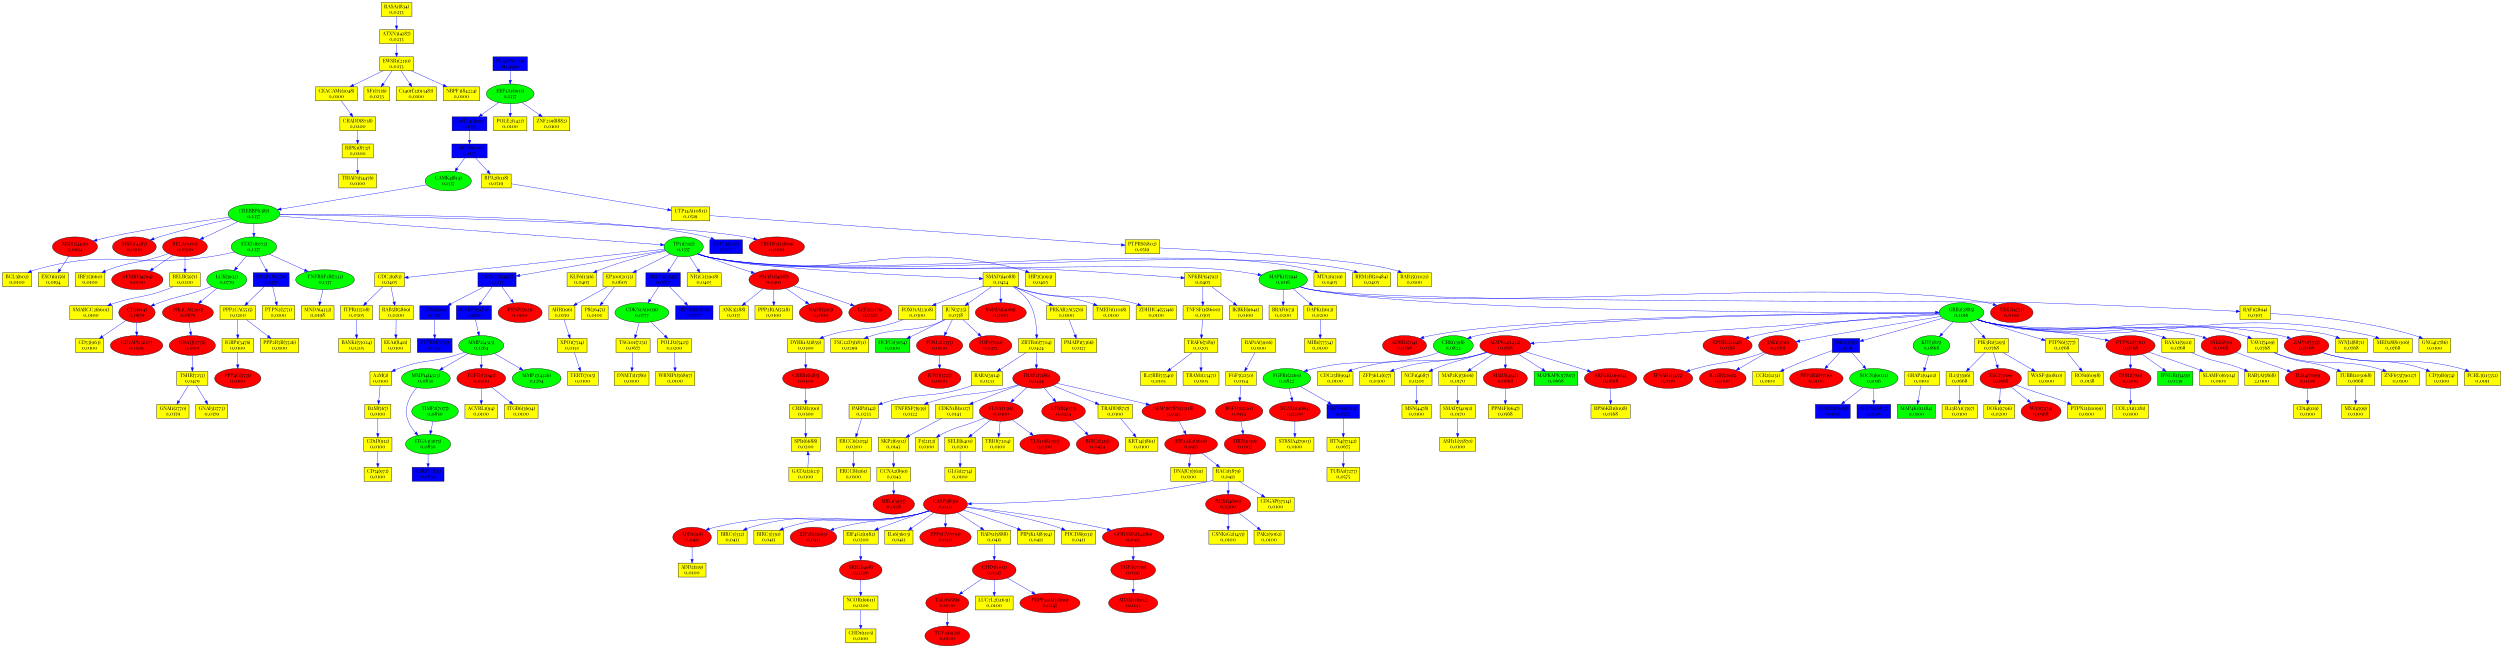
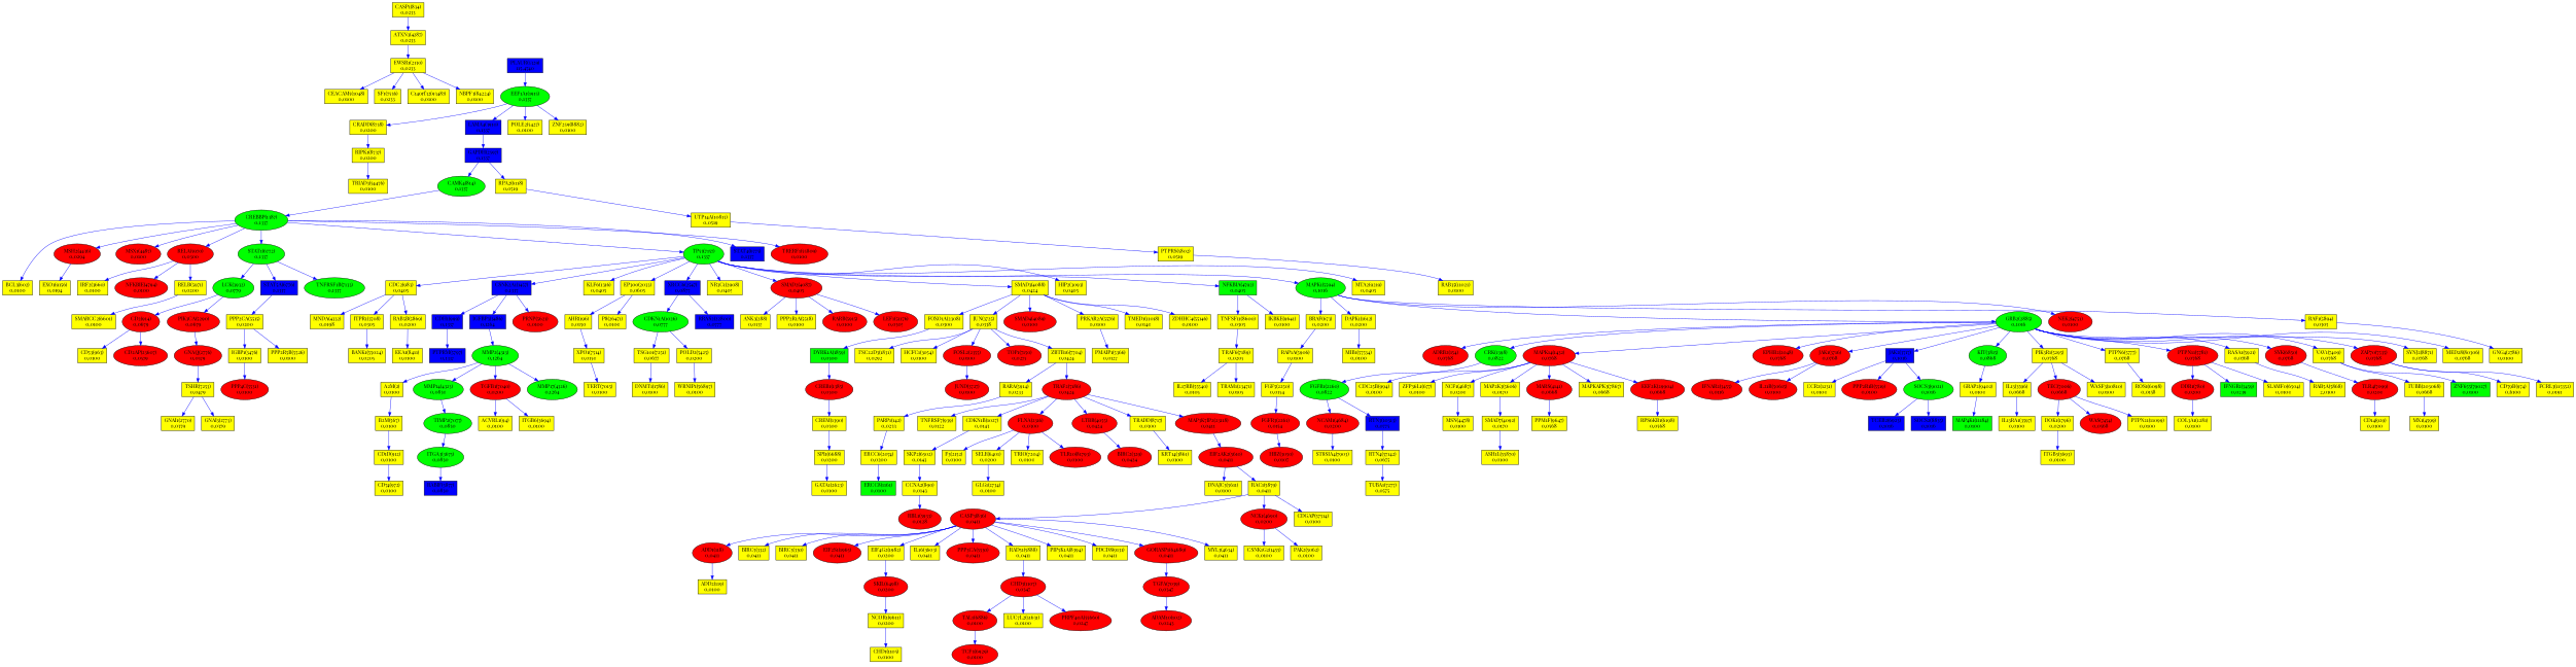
  digraph {
    fontname="Playfair Display"
    node [fillcolor=yellow fontname="Playfair Display" shape=box style=filled]
    edge [color=blue fontname="Playfair Display"]
    n1 [fillcolor=red label="ADD1(118)\n0,0411" shape=ellipse]
    n2 [label="ADD2(119)\n0,0100"]
    n3 [label="PARP1(142)\n0,0233"]
    n4 [label="ERCC6(2074)\n0,0200"]
-   n5 [label="RASA1(834)\n0,0233"]
+   n5 [label="CASP1(834)\n0,0233"]
    n6 [label="ATXN3(4287)\n0,0233"]
-   n7 [label="ERCC8(1161)\n0,0100"]
+   n7 [fillcolor=green label="ERCC8(1161)\n0,0100"]
    n8 [fillcolor=red label="ADRB2(154)\n0,0768" shape=ellipse]
    n9 [label="AHR(196)\n0,0150"]
    n10 [label="XPO1(7514)\n0,0150"]
    n11 [label="TERT(7015)\n0,0100"]
    n12 [label="A2M(2)\n0,0100"]
    n13 [label="B2M(567)\n0,0100"]
    n14 [label="CD1D(912)\n0,0100"]
    n15 [label="ACVRL1(94)\n0,0100"]
    n16 [label="BIRC5(332)\n0,0411"]
    n17 [fillcolor=red label="ADAM10(102)\n0,0243" shape=ellipse]
    n18 [label="CD74(972)\n0,0100"]
    n19 [label="BRAF(673)\n0,0200"]
    n20 [label="RAP1A(5906)\n0,0100"]
    n21 [label="FGF5(2250)\n0,0154"]
    n22 [fillcolor=red label="DDR1(780)\n0,0200" shape=ellipse]
    n23 [label="COL3A1(1281)\n0,0100"]
    n24 [label="EWSR1(2130)\n0,0233"]
    n25 [fillcolor=red label="CASP3(836)\n0,0411" shape=ellipse]
    n26 [label="BIRC3(330)\n0,0411"]
    n27 [fillcolor=red label="EIF2S1(1965)\n0,0411" shape=ellipse]
    n28 [label="EIF4G2(1982)\n0,0200"]
    n29 [label="IL16(3603)\n0,0411"]
    n30 [fillcolor=red label="PPP3CA(5530)\n0,0411" shape=ellipse]
    n31 [label="RAD51(5888)\n0,0411"]
    n32 [label="PIP5K1A(8394)\n0,0411"]
    n33 [label="PDCD8(9131)\n0,0411"]
    n34 [fillcolor=red label="GORASP1(64689)\n0,0411" shape=ellipse]
+   n35 [label="MYL3(4634)\n0,0411"]
    n36 [fillcolor=red label="SKIL(6498)\n0,0200" shape=ellipse]
    n37 [fillcolor=red label="CHD3(1107)\n0,0347" shape=ellipse]
    n38 [fillcolor=red label="TGFA(7039)\n0,0347" shape=ellipse]
    n39 [fillcolor=red label="BIRC2(329)\n0,0424" shape=ellipse]
    n40 [fillcolor=red label="CD2(914)\n0,0679" shape=ellipse]
    n41 [label="CD53(963)\n0,0100"]
    n42 [fillcolor=red label="CD2AP(23607)\n0,0579" shape=ellipse]
    n43 [label="TNFRSF7(939)\n0,0122"]
    n44 [label="CCNA2(890)\n0,0143"]
    n45 [fillcolor=red label="RBL1(5933)\n0,0128" shape=ellipse]
    n46 [label="CDC2(983)\n0,0405"]
    n47 [label="ITPR1(3708)\n0,0305"]
    n48 [label="MNDA(4332)\n0,0198"]
    n49 [label="RAB5B(5869)\n0,0200"]
    n50 [label="BANK1(55024)\n0,0205"]
    n51 [label="EEA1(8411)\n0,0100"]
    n52 [fillcolor=blue label="CDH1(999)\n0,1337"]
    n53 [fillcolor=blue label="PTPRM(5797)\n0,1337"]
    n54 [fillcolor=green label="CDKN1A(1026)\n0,0777" shape=ellipse]
    n55 [label="TSG101(7251)\n0,0677"]
    n56 [label="POLD2(5425)\n0,0200"]
    n57 [label="DNMT1(1786)\n0,0100"]
    n58 [label="WRNIP1(56897)\n0,0100"]
    n59 [fillcolor=red label="TAL1(6886)\n0,0100" shape=ellipse]
    n60 [label="LUC7L2(51631)\n0,0100"]
    n61 [fillcolor=red label="PRPF40A(55660)\n0,0247" shape=ellipse]
    n62 [fillcolor=red label="TCF3(6929)\n0,0100" shape=ellipse]
    n63 [label="CDC25B(994)\n0,0100"]
    n64 [label="CDKN1B(1027)\n0,0143"]
    n65 [label="SKP2(6502)\n0,0143"]
    n66 [label="CCR2(1231)\n0,0100"]
    n67 [label="BCL3(602)\n0,0100"]
    n68 [fillcolor=red label="CREB1(1385)\n0,0300" shape=ellipse]
    n69 [label="CREM(1390)\n0,0300"]
    n70 [label="SPI1(6688)\n0,0200"]
    n71 [fillcolor=green label="CREBBP(1387)\n0,1337" shape=ellipse]
    n72 [fillcolor=red label="MSH2(4436)\n0,0294" shape=ellipse]
    n73 [fillcolor=red label="MSX1(4487)\n0,0100" shape=ellipse]
    n74 [fillcolor=red label="RELA(5970)\n0,0300" shape=ellipse]
    n75 [fillcolor=green label="STAT1(6772)\n0,1337" shape=ellipse]
    n76 [fillcolor=green label="TP53(7157)\n0,1337" shape=ellipse]
    n77 [fillcolor=blue label="STAT4(6775)\n0,1337"]
    n78 [fillcolor=red label="TRERF1(55809)\n0,0100" shape=ellipse]
    n79 [label="EXO1(9156)\n0,0194"]
    n80 [label="IRF2(3660)\n0,0100"]
    n81 [fillcolor=red label="NFKBIE(4794)\n0,0100" shape=ellipse]
    n82 [label="RELB(5971)\n0,0200"]
    n83 [fillcolor=green label="LCK(3932)\n0,0779" shape=ellipse]
    n84 [fillcolor=blue label="STAT5A(6776)\n0,1337"]
    n85 [fillcolor=green label="TNFRSF1B(7133)\n0,1337" shape=ellipse]
    n86 [fillcolor=blue label="CSNK2A1(1457)\n0,1337"]
    n87 [label="KLF6(1316)\n0,0405"]
    n88 [label="EP300(2033)\n0,0605"]
    n89 [fillcolor=blue label="XRCC6(2547)\n0,0877"]
    n90 [label="NR3C1(2908)\n0,0405"]
    n91 [fillcolor=red label="SMAD2(4087)\n0,0405" shape=ellipse]
    n92 [label="SMAD3(4088)\n0,0424"]
    n93 [label="HIP2(3093)\n0,0405"]
-   n94 [label="NFKBIA(4792)\n0,0405"]
+   n94 [fillcolor=green label="NFKBIA(4792)\n0,0405"]
    n95 [fillcolor=green label="MAPK1(5594)\n0,1016" shape=ellipse]
    n96 [label="MTA2(9219)\n0,0405"]
-   n97 [label="RRM2B(50484)\n0,0405"]
    n98 [fillcolor=green label="CAMK4(814)\n0,1337" shape=ellipse]
    n99 [label="GATA1(2623)\n0,0100"]
    n100 [fillcolor=green label="CRK(1398)\n0,0822" shape=ellipse]
    n101 [fillcolor=green label="FGFR1(2260)\n0,0822" shape=ellipse]
    n102 [fillcolor=red label="NCAM1(4684)\n0,0200" shape=ellipse]
    n103 [fillcolor=blue label="RTN3(10313)\n0,0775"]
-   n104 [label="ZFP36L1(677)\n0,0300"]
+   n104 [label="ZFP36L1(677)\n0,0100"]
    n105 [fillcolor=blue label="IGFBP3(3486)\n0,1264"]
    n106 [fillcolor=red label="PRNP(5621)\n0,0100" shape=ellipse]
    n107 [fillcolor=green label="MMP2(4313)\n0,1264" shape=ellipse]
    n108 [fillcolor=red label="MAPK14(1432)\n0,0768" shape=ellipse]
    n109 [label="NCF1(4687)\n0,0200"]
    n110 [label="MAP2K3(5606)\n0,0170"]
    n111 [fillcolor=red label="MARS(4141)\n0,0668" shape=ellipse]
-   n112 [fillcolor=green label="MAPKAPK3(7867)\n0,0668"]
+   n112 [label="MAPKAPK3(7867)\n0,0668"]
    n113 [fillcolor=red label="EEF2K(29904)\n0,0668" shape=ellipse]
    n114 [label="MSN(4478)\n0,0100"]
    n115 [label="SMAD7(4092)\n0,0170"]
    n116 [label="PPM1F(9647)\n0,0568"]
    n117 [label="RPS6KB1(6198)\n0,0568"]
    n118 [label="CD14(929)\n0,0100"]
    n119 [label="DAPK1(1612)\n0,0200"]
    n120 [label="MIB1(57534)\n0,0100"]
-   n121 [label="TSC22D3(1831)\n0,0299"]
+   n121 [label="TSC22D3(1831)\n0,0292"]
    n122 [fillcolor=green label="EEF1A1(1915)\n0,1337" shape=ellipse]
    n123 [fillcolor=blue label="LAMA4(3910)\n0,1337"]
    n124 [label="POLE2(5427)\n0,0100"]
    n125 [label="CRADD(8738)\n0,0200"]
    n126 [label="ZNF259(8882)\n0,0100"]
    n127 [fillcolor=blue label="GAPDH(2597)\n0,1337"]
    n128 [label="RIPK1(8737)\n0,0200"]
    n129 [label="NCOR1(9611)\n0,0200"]
    n130 [label="P8(26471)\n0,0100"]
    n131 [fillcolor=red label="EPHB2(2048)\n0,0768" shape=ellipse]
    n132 [label="CEACAM5(1048)\n0,0100"]
    n133 [label="SF1(7536)\n0,0233"]
    n134 [label="C14orf32(93487)\n0,0100"]
    n135 [label="NBPF3(84224)\n0,0100"]
    n136 [label="F3(2152)\n0,0100"]
    n137 [label="DOK1(1796)\n0,0200"]
+   n138 [label="ITGB5(3693)\n0,0100"]
    n139 [fillcolor=red label="FGFR3(2261)\n0,0154" shape=ellipse]
    n140 [label="ST8SIA4(7903)\n0,0100"]
    n141 [label="RTN4(57142)\n0,0675"]
    n142 [fillcolor=red label="HBZ(3050)\n0,0107" shape=ellipse]
-   n143 [label="DYRK1A(1859)\n0,0300"]
+   n143 [fillcolor=green label="DYRK1A(1859)\n0,0300"]
    n144 [fillcolor=red label="FLNA(2316)\n0,0300" shape=ellipse]
    n145 [label="SELE(6401)\n0,0200"]
    n146 [label="TRIO(7204)\n0,0100"]
    n147 [fillcolor=red label="TLR10(81793)\n0,0100" shape=ellipse]
    n148 [label="GLG1(2734)\n0,0100"]
-   n149 [label="CD79B(974)\n0,0100"]
+   n149 [label="CD79B(974)\n0,6100"]
    n150 [label="FOXO1A(2308)\n0,0300"]
    n151 [label="RPA2(6118)\n0,0519"]
    n152 [label="UTP14A(10813)\n0,0519"]
    n153 [fillcolor=blue label="RRAS2(22800)\n0,0777"]
    n154 [label="GNAI1(2770)\n0,0379"]
    n155 [label="GNAI3(2773)\n0,0379"]
    n156 [fillcolor=red label="GNAQ(2776)\n0,0579" shape=ellipse]
    n157 [label="TSHR(7253)\n0,0479"]
    n158 [fillcolor=green label="GRB2(2885)\n0,1016" shape=ellipse]
    n159 [fillcolor=red label="JAK1(3716)\n0,0768" shape=ellipse]
    n160 [fillcolor=blue label="JAK2(3717)\n0,1016"]
    n161 [fillcolor=green label="KIT(3815)\n0,0868" shape=ellipse]
    n162 [label="PIK3R1(5295)\n0,0768"]
    n163 [label="PTPN6(5777)\n0,0768"]
    n164 [fillcolor=red label="PTPN11(5781)\n0,0768" shape=ellipse]
    n165 [label="RASA1(5921)\n0,0768"]
    n166 [fillcolor=red label="SYK(6850)\n0,0768" shape=ellipse]
    n167 [label="VAV1(7409)\n0,0768"]
    n168 [fillcolor=red label="ZAP70(7535)\n0,0768" shape=ellipse]
    n169 [label="SYNJ2(8871)\n0,0768"]
    n170 [label="MED28(80306)\n0,0768"]
    n171 [fillcolor=red label="IFNAR2(3455)\n0,0116" shape=ellipse]
    n172 [fillcolor=red label="IL21R(50615)\n0,0100" shape=ellipse]
    n173 [fillcolor=red label="PPP2R1B(5519)\n0,0100" shape=ellipse]
    n174 [fillcolor=green label="SOCS3(9021)\n0,1016" shape=ellipse]
    n175 [label="GRAP2(9402)\n0,0100"]
    n176 [label="IL13(3596)\n0,0668"]
    n177 [fillcolor=red label="TEC(7006)\n0,0668" shape=ellipse]
    n178 [label="WASF3(10810)\n0,0100"]
    n179 [label="ROS1(6098)\n0,0158"]
    n180 [fillcolor=green label="IFNGR1(3459)\n0,0239"]
    n181 [label="SLAMF0(6504)\n0,0100"]
    n182 [label="RAB5A(5868)\n2,0100"]
    n183 [fillcolor=red label="TLR4(7099)\n0,0200" shape=ellipse]
    n184 [label="TUBB(203068)\n0,0668"]
-   n185 [label="ZNF655(79027)\n0,0100"]
+   n185 [fillcolor=green label="ZNF655(79027)\n0,0100"]
    n186 [label="FCRL3(115352)\n0,0191"]
-   n187 [fillcolor=green label="HCFC1(3054)\n0,0100"]
+   n187 [label="HCFC1(3054)\n0,0100"]
    n188 [label="CHD1(1105)\n0,0100"]
    n189 [label="IL13RA1(3597)\n0,0100"]
    n190 [fillcolor=green label="ITGA3(3675)\n0,0830" shape=ellipse]
    n191 [fillcolor=blue label="RABIF(5877)\n0,0830"]
    n192 [fillcolor=blue label="TCEB2(6923)\n0,1016"]
    n193 [fillcolor=blue label="SOCS2(8835)\n0,1016"]
    n194 [label="JUN(3725)\n0,0338"]
    n195 [fillcolor=red label="FOSL2(2355)\n0,0100" shape=ellipse]
    n196 [fillcolor=red label="TOP1(7150)\n0,0275" shape=ellipse]
    n197 [fillcolor=red label="JUND(3727)\n0,0100" shape=ellipse]
    n198 [label="ANK3(288)\n0,0135"]
    n199 [fillcolor=green label="MAP4K1(11184)\n0,0100"]
    n200 [fillcolor=green label="MMP14(4323)\n0,0830" shape=ellipse]
    n201 [fillcolor=red label="TGFB1(7040)\n0,0200" shape=ellipse]
    n202 [fillcolor=green label="MMP17(4326)\n0,1264" shape=ellipse]
    n203 [fillcolor=red label="PIK3CA(5290)\n0,0679" shape=ellipse]
    n204 [fillcolor=red label="LTBR(4055)\n0,0424" shape=ellipse]
    n205 [label="PPP2R1A(5518)\n0,0100"]
    n206 [fillcolor=red label="RARB(5915)\n0,0100" shape=ellipse]
    n207 [fillcolor=red label="LEF1(51176)\n0,0305" shape=ellipse]
    n208 [fillcolor=red label="SMAD4(4089)\n0,0100" shape=ellipse]
    n209 [label="PRKAR2A(5576)\n0,0100"]
    n210 [label="ZBTB16(7704)\n0,0424"]
-   n211 [label="TMED1(11018)\n0,0100"]
+   n211 [label="TMED1(11018)\n0,0140"]
    n212 [label="ZDHHC4(55146)\n0,0100"]
    n213 [label="PMAIP1(5366)\n0,0127"]
    n214 [label="RARA(5914)\n0,0233"]
    n215 [fillcolor=red label="TRAF2(7186)\n0,0424" shape=ellipse]
    n216 [label="ASH1L(55870)\n0,0100"]
    n217 [label="IGBP1(3476)\n0,0100"]
    n218 [fillcolor=red label="PPP4C(5531)\n0,0100" shape=ellipse]
    n219 [fillcolor=green label="TIMP2(7077)\n0,0830" shape=ellipse]
    n220 [label="ITGB6(3694)\n0,0100"]
    n221 [label="MX1(4599)\n0,0100"]
    n222 [label="CSNK1G2(1455)\n0,0100"]
    n223 [fillcolor=red label="NCK1(4690)\n0,0200" shape=ellipse]
    n224 [label="PAK2(5062)\n0,0100"]
    n225 [fillcolor=red label="NEK2(4751)\n0,0100" shape=ellipse]
    n226 [label="TNFSF11(8600)\n0,0305"]
    n227 [label="IKBKE(9641)\n0,0100"]
    n228 [label="TRAF6(7189)\n0,0205"]
    n229 [fillcolor=red label="WAS(7454)\n0,0568" shape=ellipse]
    n230 [label="PTPN21(11099)\n0,0100"]
    n231 [label="KRT14(3861)\n0,0100"]
    n232 [label="PPP2CA(5515)\n0,0200"]
    n233 [label="PPP2R5B(5526)\n0,0100"]
    n234 [label="RAF1(5894)\n0,0305"]
    n235 [label="GNG4(2786)\n0,0100"]
    n236 [fillcolor=red label="EIF2AK2(5610)\n0,0411" shape=ellipse]
    n237 [label="DNAJC3(5611)\n0,0100"]
    n238 [label="RAC1(5879)\n0,0411"]
    n239 [label="CDGAP(57514)\n0,0100"]
    n240 [label="SMARCC2(6601)\n0,0100"]
    n241 [label="PTPRS(5802)\n0,0519"]
-   n242 [label="PTPN2(5771)\n0,0100"]
    n243 [fillcolor=blue label="PLAUR(5329)\n115,4740"]
    n244 [label="TRADD(8717)\n0,0300"]
    n245 [fillcolor=red label="MAP3K7IP2(23118)\n0,0411" shape=ellipse]
    n246 [label="IL17RB(55540)\n0,0105"]
    n247 [label="TRAM1(23471)\n0,0105"]
    n248 [label="TUBA1(7277)\n0,0575"]
    n249 [label="RAB35(11021)\n0,0100"]
    n250 [label="TRIAD3(54476)\n0,0100"]
    n1 -> n2
    n3 -> n4
    n4 -> n7
    n5 -> n6
    n6 -> n24
    n9 -> n10
    n10 -> n11
    n12 -> n13
    n13 -> n14
    n14 -> n18
+   n19 -> n20
    n20 -> n21
    n21 -> n139
    n22 -> n23
    n24 -> n132
    n24 -> n133
    n24 -> n134
    n24 -> n135
    n25 -> n1
    n25 -> n16
    n25 -> n26
    n25 -> n27
    n25 -> n28
    n25 -> n29
    n25 -> n30
    n25 -> n31
    n25 -> n32
    n25 -> n33
    n25 -> n34
+   n25 -> n35
    n28 -> n36
    n31 -> n37
    n34 -> n38
    n36 -> n129
    n37 -> n59
    n37 -> n60
    n37 -> n61
    n38 -> n17
    n40 -> n41
    n40 -> n42
    n44 -> n45
    n46 -> n47
-   n85 -> n48
+   n46 -> n48
    n46 -> n49
    n47 -> n50
    n49 -> n51
    n52 -> n53
    n54 -> n55
    n54 -> n56
    n55 -> n57
    n56 -> n58
    n59 -> n62
    n64 -> n65
    n65 -> n44
    n68 -> n69
    n69 -> n70
-   n99 -> n70
-   n75 -> n67
+   n70 -> n99
+   n71 -> n67
    n71 -> n72
    n71 -> n73
    n71 -> n74
    n71 -> n75
    n71 -> n76
    n71 -> n77
    n71 -> n78
    n72 -> n79
    n74 -> n80
    n74 -> n81
    n74 -> n82
    n75 -> n83
    n75 -> n84
    n75 -> n85
    n76 -> n46
    n76 -> n86
    n76 -> n87
    n76 -> n88
    n76 -> n89
    n76 -> n90
    n76 -> n91
    n76 -> n92
    n76 -> n93
    n76 -> n94
    n76 -> n95
    n76 -> n96
-   n76 -> n97
    n82 -> n240
    n83 -> n40
    n83 -> n203
    n84 -> n232
-   n84 -> n242
    n86 -> n52
    n86 -> n105
    n86 -> n106
    n88 -> n9
    n88 -> n130
    n89 -> n54
    n89 -> n153
    n91 -> n198
    n91 -> n205
    n91 -> n206
    n91 -> n207
    n92 -> n150
    n92 -> n194
    n92 -> n208
    n92 -> n209
-   n92 -> n210
+   n194 -> n210
    n92 -> n211
    n92 -> n212
    n94 -> n226
    n94 -> n227
    n95 -> n19
    n95 -> n119
    n95 -> n158
    n95 -> n225
    n95 -> n234
    n98 -> n71
    n100 -> n101
    n101 -> n102
    n101 -> n103
    n102 -> n140
    n103 -> n141
    n105 -> n107
    n107 -> n12
    n107 -> n200
    n107 -> n201
    n107 -> n202
    n108 -> n63
    n108 -> n104
    n108 -> n109
    n108 -> n110
    n108 -> n111
    n108 -> n112
    n108 -> n113
    n109 -> n114
    n110 -> n115
    n111 -> n116
    n113 -> n117
    n115 -> n216
    n119 -> n120
    n122 -> n123
    n122 -> n124
-   n132 -> n125
+   n122 -> n125
    n122 -> n126
    n123 -> n127
    n125 -> n128
    n127 -> n98
    n127 -> n151
    n128 -> n250
    n129 -> n188
+   n137 -> n138
    n139 -> n142
    n141 -> n248
    n143 -> n68
    n144 -> n136
    n144 -> n145
    n144 -> n146
    n144 -> n147
    n145 -> n148
    n150 -> n143
    n151 -> n152
    n152 -> n241
    n156 -> n157
    n157 -> n154
    n157 -> n155
    n158 -> n8
    n158 -> n100
    n158 -> n108
    n158 -> n131
    n158 -> n159
    n158 -> n160
    n158 -> n161
    n158 -> n162
    n158 -> n163
    n158 -> n164
    n158 -> n165
    n158 -> n166
    n158 -> n167
    n158 -> n168
    n158 -> n169
    n158 -> n170
    n159 -> n171
    n159 -> n172
    n160 -> n66
    n160 -> n173
    n160 -> n174
    n161 -> n175
    n162 -> n176
    n162 -> n177
    n162 -> n178
    n163 -> n179
    n164 -> n22
    n164 -> n180
    n164 -> n181
    n165 -> n182
    n166 -> n183
    n167 -> n184
    n167 -> n185
    n168 -> n149
    n168 -> n186
    n174 -> n192
    n174 -> n193
    n175 -> n199
    n176 -> n189
    n177 -> n137
    n177 -> n229
    n177 -> n230
    n183 -> n118
    n184 -> n221
    n190 -> n191
    n194 -> n121
    n194 -> n187
    n194 -> n195
    n194 -> n196
    n195 -> n197
-   n200 -> n190
+   n200 -> n219
    n201 -> n15
    n201 -> n220
    n203 -> n156
    n204 -> n39
    n209 -> n213
    n210 -> n214
    n210 -> n215
    n214 -> n3
    n215 -> n43
    n215 -> n64
    n215 -> n144
    n215 -> n204
    n215 -> n244
    n215 -> n245
    n217 -> n218
    n219 -> n190
    n223 -> n222
    n223 -> n224
    n226 -> n228
    n228 -> n246
    n228 -> n247
    n232 -> n217
    n232 -> n233
    n234 -> n235
    n236 -> n237
    n236 -> n238
    n238 -> n25
    n238 -> n223
    n238 -> n239
    n241 -> n249
    n243 -> n122
    n244 -> n231
    n245 -> n236
  }
